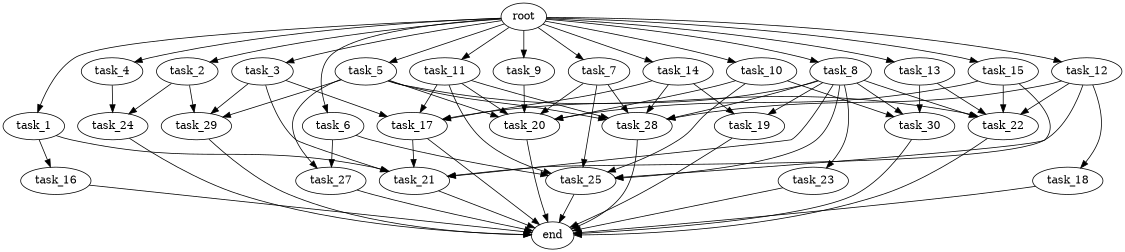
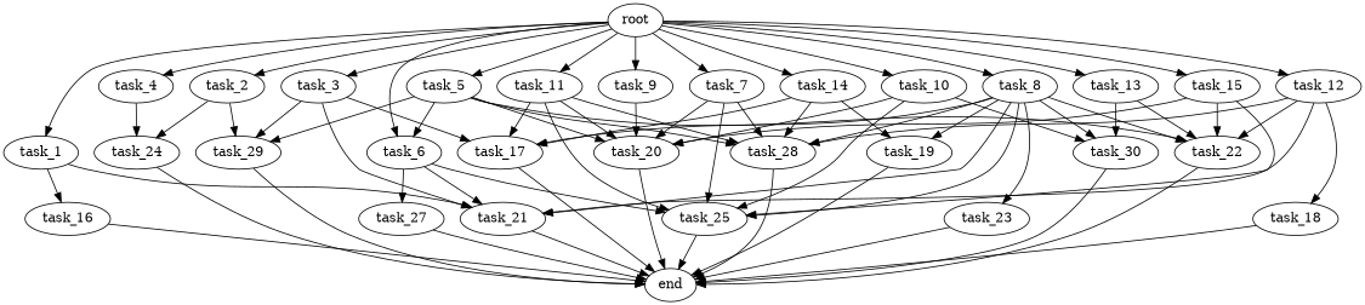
  digraph {
    root
    task_1
    task_2
    task_3
    task_4
    task_5
    task_6
    task_7
    task_8
    task_9
    task_10
    task_11
    task_12
    task_13
    task_14
    task_15
    task_16
    task_21
    task_24
    task_29
    task_17
    task_20
    task_22
    task_27
    task_28
    task_25
    task_23
    task_19
    task_30
    task_18
    end
    root -> task_1
    root -> task_2
    root -> task_3
    root -> task_4
    root -> task_5
    root -> task_6
    root -> task_7
    root -> task_8
    root -> task_9
    root -> task_10
    root -> task_11
    root -> task_12
    root -> task_13
    root -> task_14
    root -> task_15
    task_1 -> task_16
    task_1 -> task_21
    task_2 -> task_24
    task_2 -> task_29
    task_3 -> task_21
    task_3 -> task_29
    task_3 -> task_17
    task_4 -> task_24
    task_5 -> task_29
    task_5 -> task_20
    task_5 -> task_22
-   task_5 -> task_27
+   task_5 -> task_6
    task_5 -> task_28
-   task_17 -> task_21
+   task_6 -> task_21
    task_6 -> task_27
    task_6 -> task_25
    task_7 -> task_20
    task_7 -> task_28
    task_7 -> task_25
    task_8 -> task_21
    task_8 -> task_17
    task_8 -> task_22
    task_8 -> task_28
    task_8 -> task_25
    task_8 -> task_23
    task_8 -> task_19
    task_8 -> task_30
    task_9 -> task_20
    task_10 -> task_20
    task_10 -> task_25
    task_10 -> task_30
    task_11 -> task_17
    task_11 -> task_20
    task_11 -> task_28
    task_11 -> task_25
    task_12 -> task_21
    task_12 -> task_22
    task_12 -> task_28
    task_12 -> task_18
    task_13 -> task_22
    task_13 -> task_30
    task_14 -> task_17
    task_14 -> task_28
    task_14 -> task_19
    task_15 -> task_20
    task_15 -> task_22
    task_15 -> task_25
    task_16 -> end
    task_21 -> end
    task_24 -> end
    task_29 -> end
    task_17 -> end
    task_20 -> end
    task_22 -> end
    task_27 -> end
    task_28 -> end
    task_25 -> end
    task_23 -> end
    task_19 -> end
    task_30 -> end
    task_18 -> end
  }
